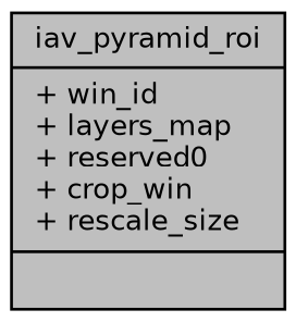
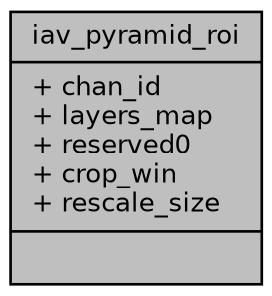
  digraph {
-   n1 [color=black fillcolor=grey75 fontcolor=black fontname=Helvetica fontsize=10 height=0.2 label="{iav_pyramid_roi\n|+ win_id\l+ layers_map\l+ reserved0\l+ crop_win\l+ rescale_size\l|}" shape=record style=filled width=0.4]
+   n1 [color=black fillcolor=grey75 fontcolor=black fontname=Helvetica fontsize=10 height=0.2 label="{iav_pyramid_roi\n|+ chan_id\l+ layers_map\l+ reserved0\l+ crop_win\l+ rescale_size\l|}" shape=record style=filled width=0.4]
  }
